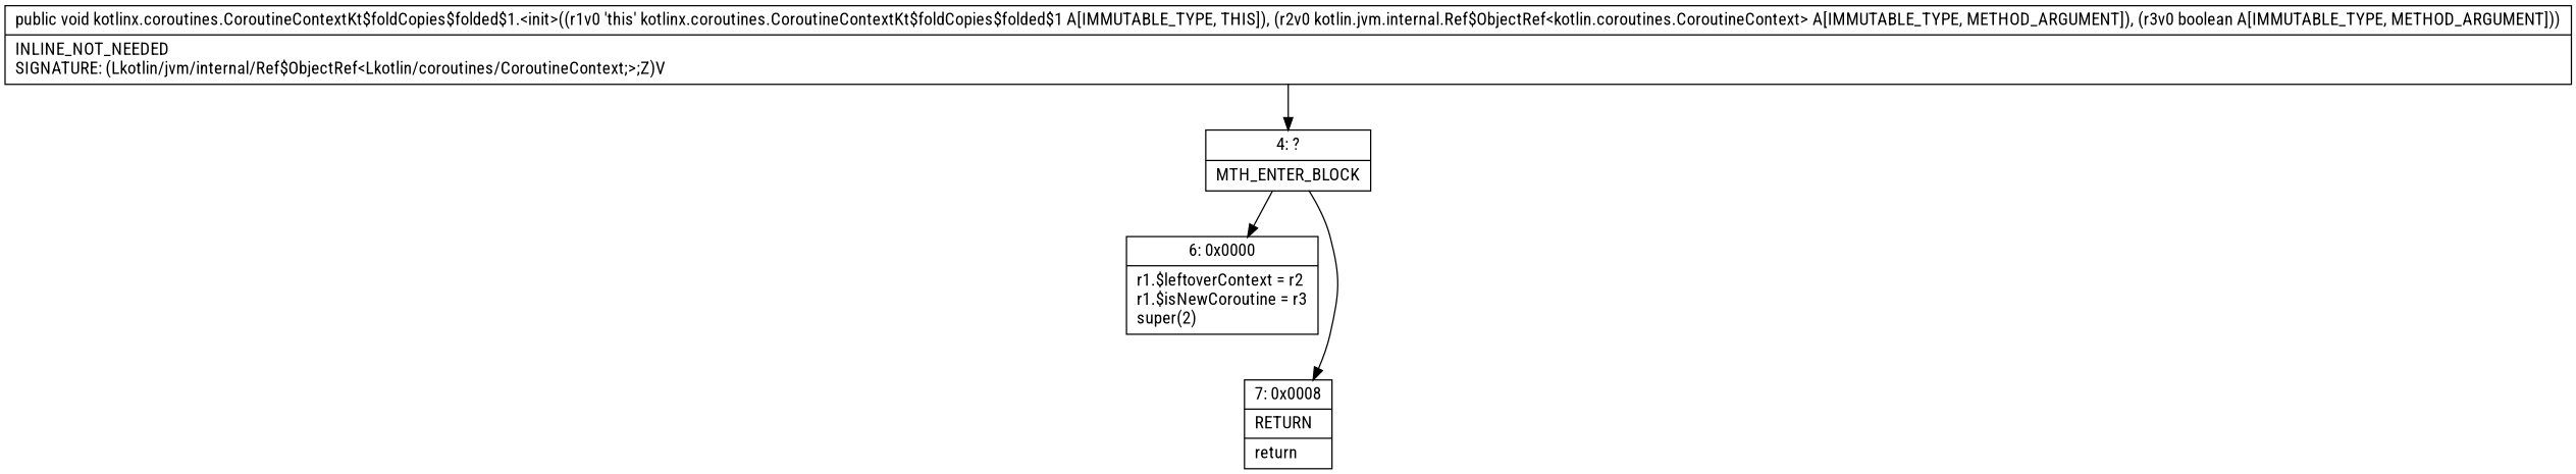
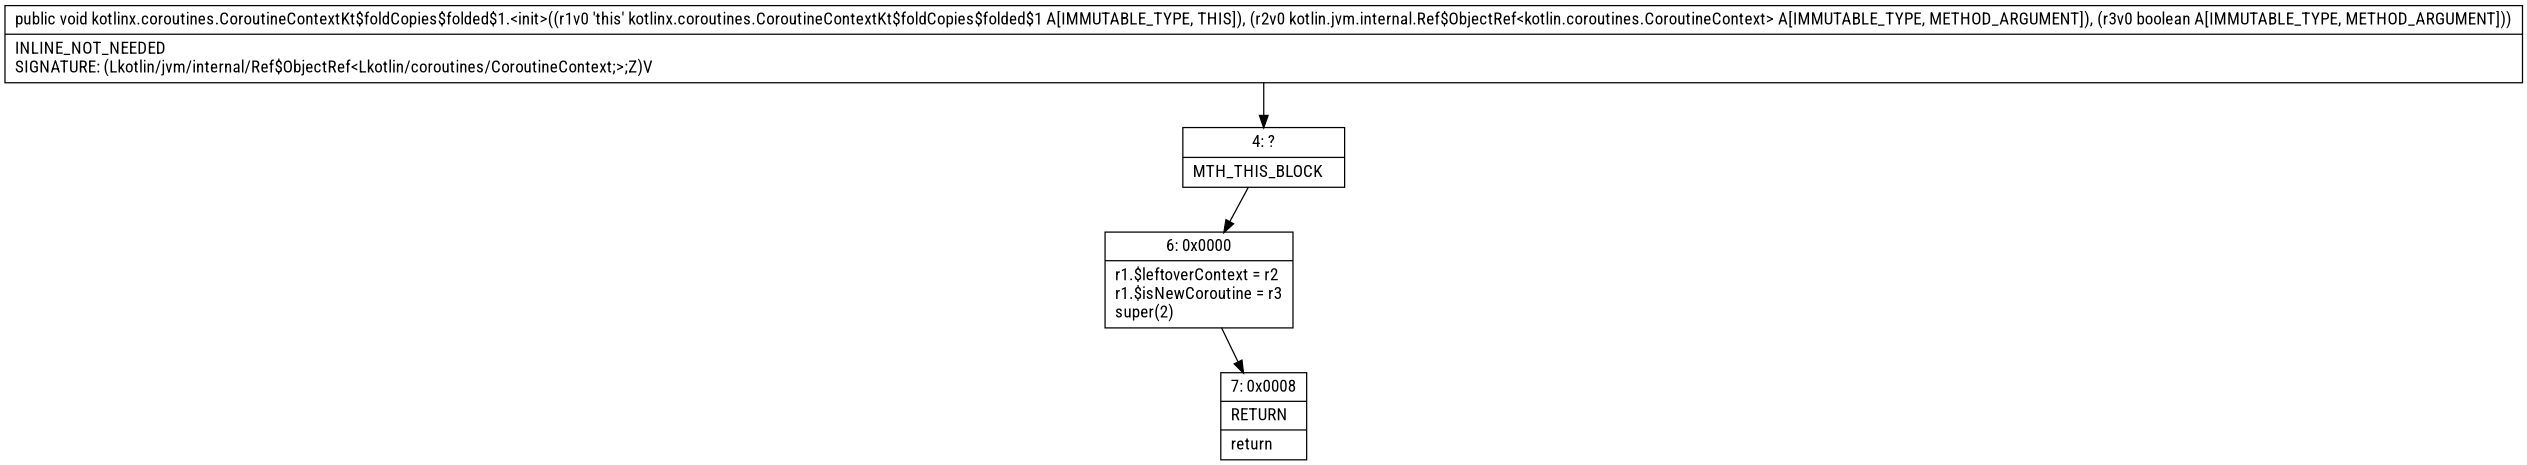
  digraph {
    fontname="Roboto Condensed"
    node [fontname="Roboto Condensed" shape=record]
    edge [fontname="Roboto Condensed"]
-   n1 [label="{4\:\ ?|MTH_ENTER_BLOCK\l}"]
+   n1 [label="{4\:\ ?|MTH_THIS_BLOCK\l}"]
    n2 [label="{6\:\ 0x0000|r1.$leftoverContext = r2\lr1.$isNewCoroutine = r3\lsuper(2)\l}"]
    n3 [label="{7\:\ 0x0008|RETURN\l|return\l}"]
    n4 [label="{public void kotlinx.coroutines.CoroutineContextKt$foldCopies$folded$1.\<init\>((r1v0 'this' kotlinx.coroutines.CoroutineContextKt$foldCopies$folded$1 A[IMMUTABLE_TYPE, THIS]), (r2v0 kotlin.jvm.internal.Ref$ObjectRef\<kotlin.coroutines.CoroutineContext\> A[IMMUTABLE_TYPE, METHOD_ARGUMENT]), (r3v0 boolean A[IMMUTABLE_TYPE, METHOD_ARGUMENT]))  | INLINE_NOT_NEEDED\lSIGNATURE: (Lkotlin\/jvm\/internal\/Ref$ObjectRef\<Lkotlin\/coroutines\/CoroutineContext;\>;Z)V\l}"]
    n1 -> n2
-   n1 -> n3
+   n2 -> n3
    n4 -> n1
  }
